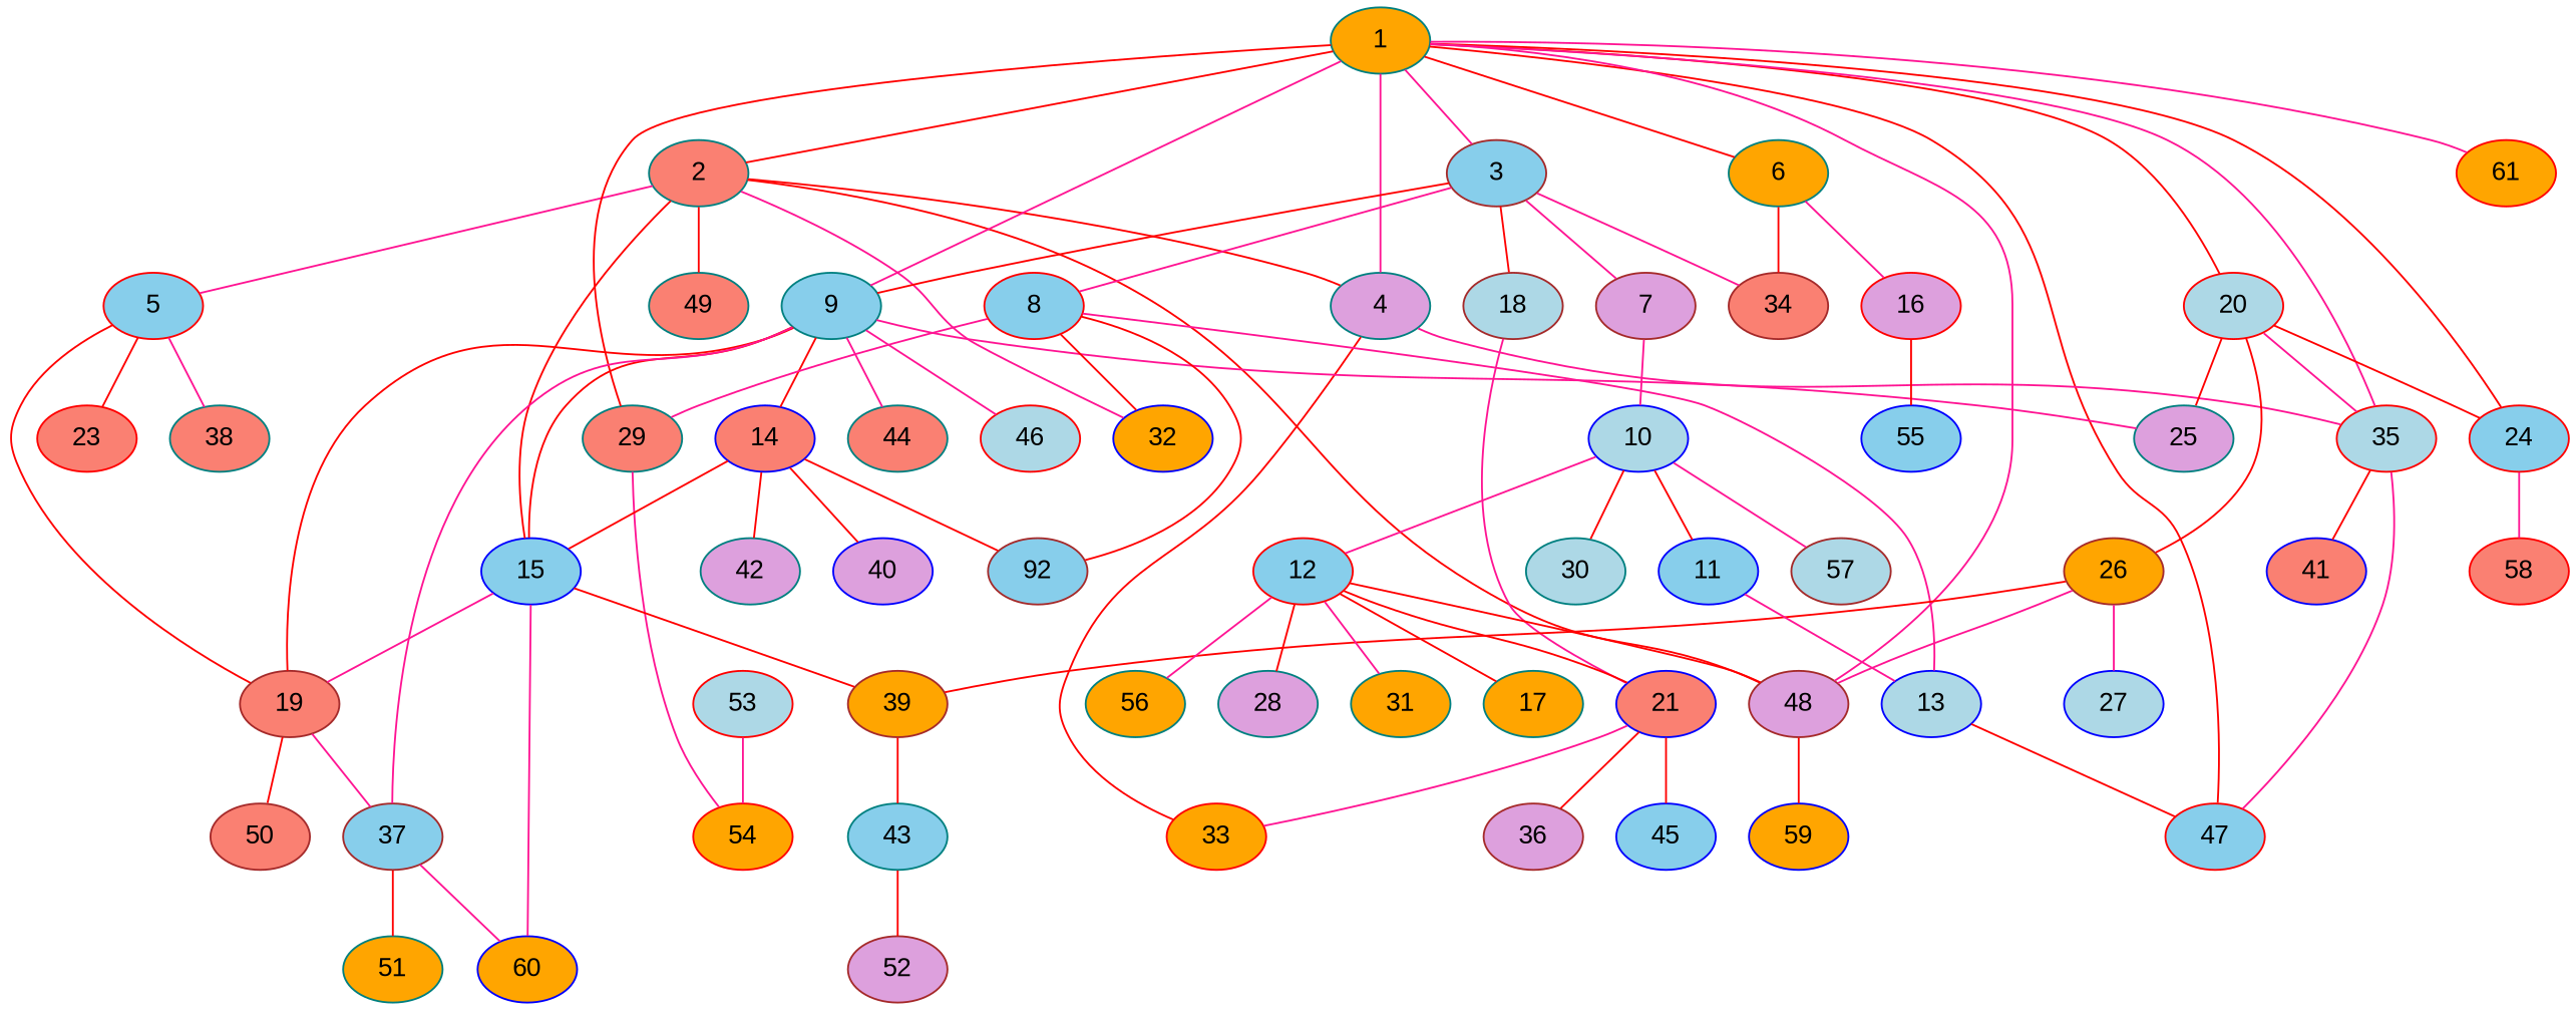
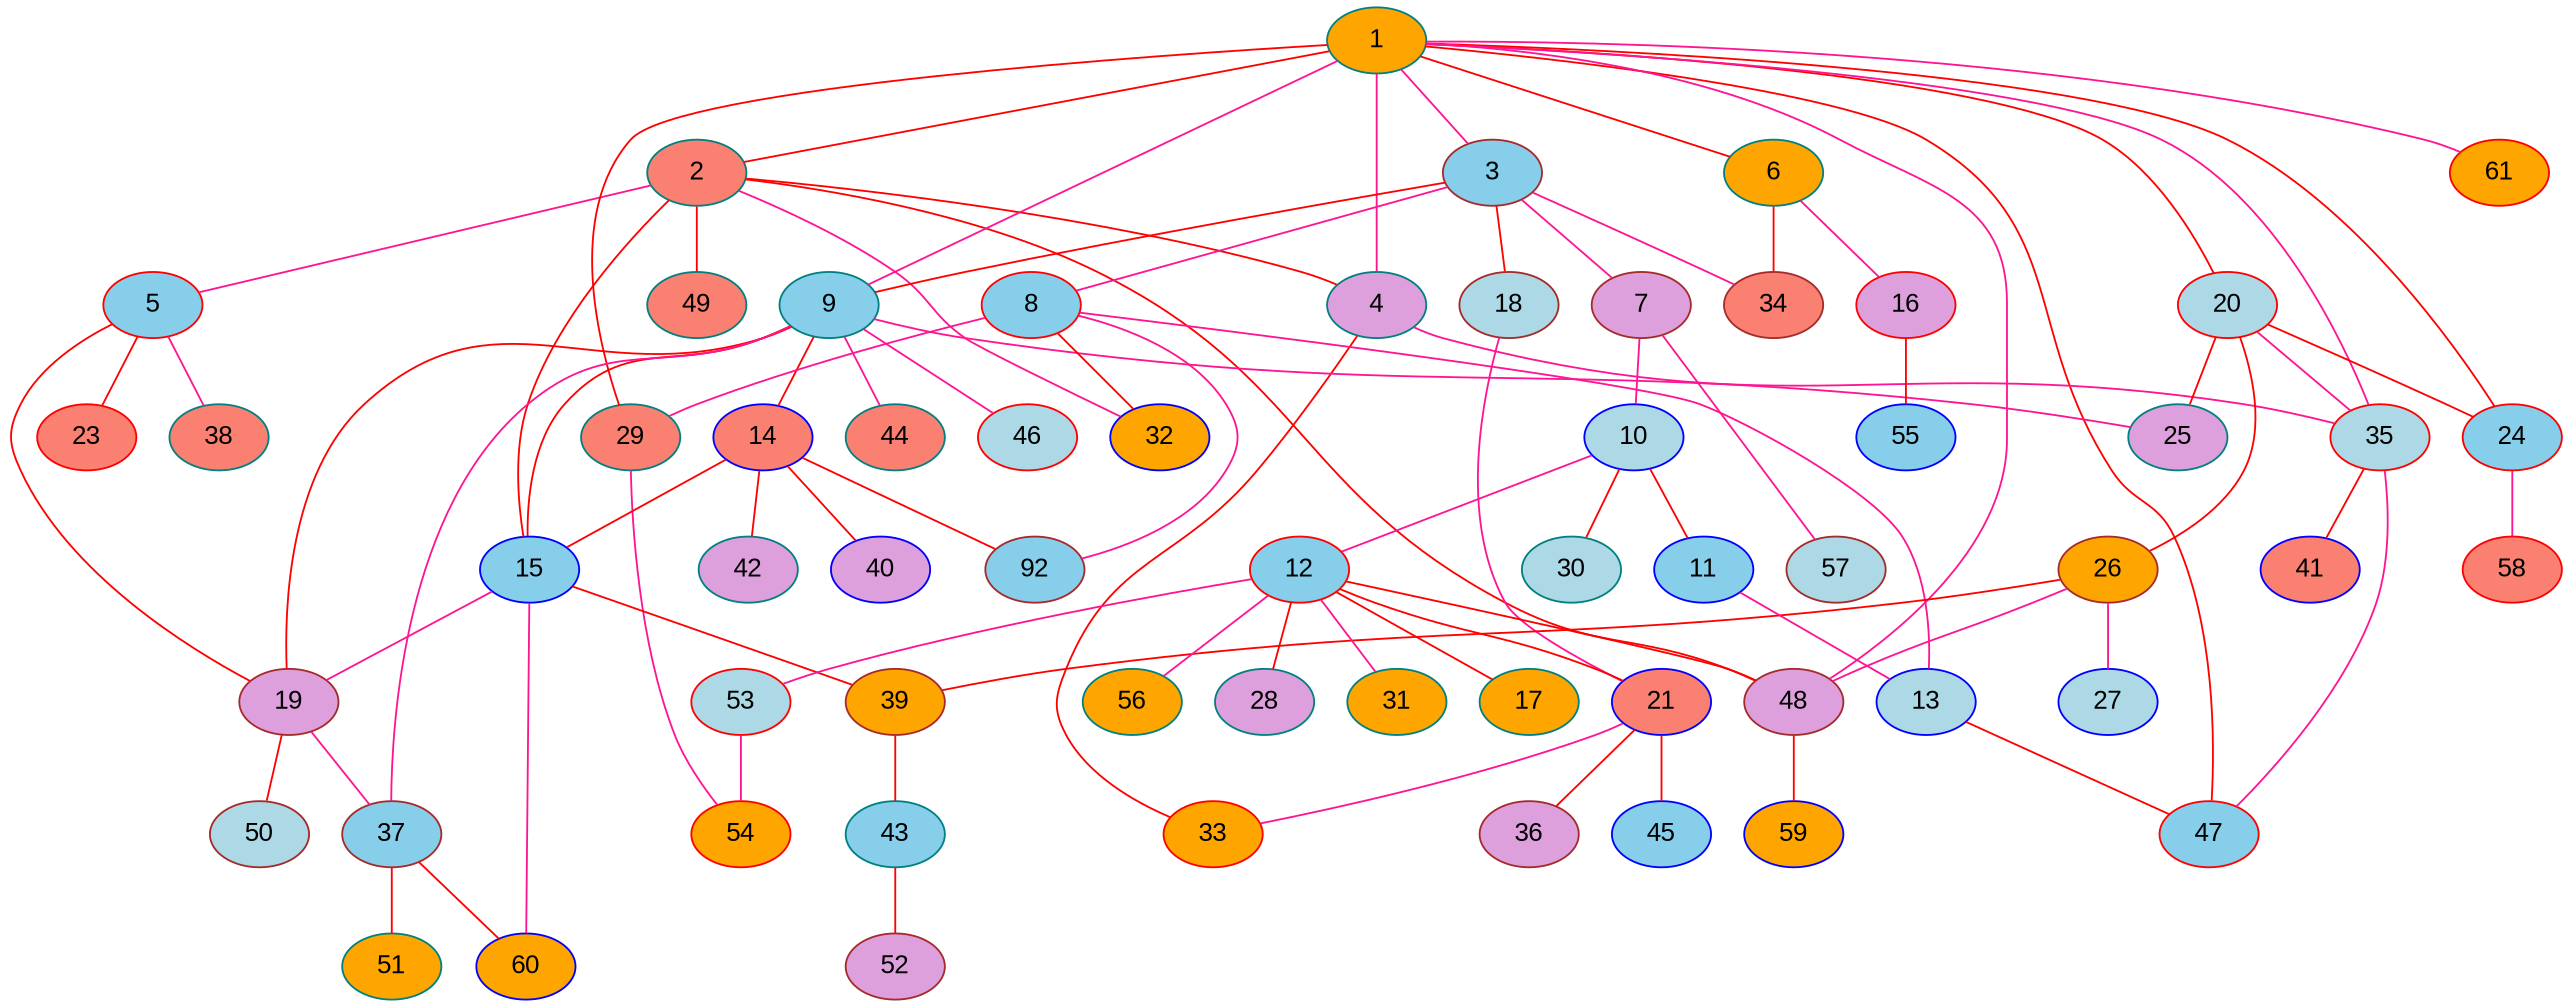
  graph {
    fontname="Liberation Sans"
    node [color=teal fillcolor=orange fontname="Liberation Sans" style=filled]
    edge [color=red fontname="Liberation Sans" weight=1.0]
    2 [fillcolor=salmon]
    1
    3 [color=brown fillcolor=skyblue]
    4 [fillcolor=plum]
    6
    9 [fillcolor=skyblue]
    20 [color=red fillcolor=lightblue]
    24 [color=red fillcolor=skyblue]
    29 [fillcolor=salmon]
    35 [color=red fillcolor=lightblue]
    47 [color=red fillcolor=skyblue]
    48 [color=brown fillcolor=plum]
    61 [color=red]
    15 [color=blue fillcolor=skyblue]
    5 [color=red fillcolor=skyblue]
    32 [color=blue]
    49 [fillcolor=salmon]
    7 [color=brown fillcolor=plum]
    8 [color=red fillcolor=skyblue]
    18 [color=brown fillcolor=lightblue]
    34 [color=brown fillcolor=salmon]
    33 [color=red]
    16 [color=red fillcolor=plum]
-   19 [color=brown fillcolor=salmon]
+   19 [color=brown fillcolor=plum]
    14 [color=blue fillcolor=salmon]
    25 [fillcolor=plum]
    37 [color=brown fillcolor=skyblue]
    44 [fillcolor=salmon]
    46 [color=red fillcolor=lightblue]
    39 [color=brown]
    60 [color=blue]
    26 [color=brown]
    58 [color=red fillcolor=salmon]
    54 [color=red]
    41 [color=blue fillcolor=salmon]
    59 [color=blue]
    23 [color=red fillcolor=salmon]
    38 [fillcolor=salmon]
    10 [color=blue fillcolor=lightblue]
    13 [color=blue fillcolor=lightblue]
    n41 [color=brown fillcolor=skyblue label=92]
    21 [color=blue fillcolor=salmon]
-   50 [color=brown fillcolor=salmon]
+   50 [color=brown fillcolor=lightblue]
    55 [color=blue fillcolor=skyblue]
    11 [color=blue fillcolor=skyblue]
    12 [color=red fillcolor=skyblue]
    30 [fillcolor=lightblue]
    57 [color=brown fillcolor=lightblue]
    40 [color=blue fillcolor=plum]
    42 [fillcolor=plum]
    51
    17
    28 [fillcolor=plum]
    31
    53 [color=red fillcolor=lightblue]
    56
    36 [color=brown fillcolor=plum]
    45 [color=blue fillcolor=skyblue]
    43 [fillcolor=skyblue]
    27 [color=blue fillcolor=lightblue]
    52 [color=brown fillcolor=plum]
    2 -- 4
    2 -- 48
    2 -- 15
    2 -- 5 [color=deeppink]
    2 -- 32 [color=deeppink]
    2 -- 49 [weight=3.0]
    1 -- 2
    1 -- 3 [color=deeppink]
    1 -- 4 [color=deeppink weight=6.0]
    1 -- 6
    1 -- 9 [color=deeppink]
    1 -- 20
    1 -- 24
    1 -- 29
    1 -- 35 [color=deeppink]
    1 -- 47
    1 -- 48 [color=deeppink]
    1 -- 61 [color=deeppink]
    3 -- 9
    3 -- 7 [color=deeppink]
    3 -- 8 [color=deeppink]
    3 -- 18
    3 -- 34 [color=deeppink]
    4 -- 35 [color=deeppink]
    4 -- 33
    6 -- 34
    6 -- 16 [color=deeppink]
    9 -- 15
    9 -- 19
    9 -- 14
    9 -- 25 [color=deeppink]
    9 -- 37 [color=deeppink]
    9 -- 44 [color=deeppink]
    9 -- 46 [color=deeppink]
    20 -- 24
    20 -- 35 [color=deeppink]
    20 -- 25
    20 -- 26
    24 -- 58 [color=deeppink]
    29 -- 54 [color=deeppink]
    35 -- 47 [color=deeppink]
    35 -- 41
    48 -- 59
    15 -- 19 [color=deeppink]
    15 -- 39
    15 -- 60 [color=deeppink]
    5 -- 19
    5 -- 23
    5 -- 38 [color=deeppink]
    7 -- 10 [color=deeppink]
    8 -- 29 [color=deeppink weight=7.0]
    8 -- 32
    8 -- 13 [color=deeppink]
-   8 -- n41
+   8 -- n41 [color=deeppink]
    18 -- 21 [color=deeppink]
    16 -- 55
    19 -- 37 [color=deeppink]
    19 -- 50
    14 -- 15
    14 -- n41
    14 -- 40
    14 -- 42
-   37 -- 60 [color=deeppink]
+   37 -- 60
    37 -- 51
    39 -- 43
    26 -- 48 [color=deeppink]
    26 -- 39
    26 -- 27 [color=deeppink weight=3.0]
    10 -- 11
    10 -- 12 [color=deeppink]
    10 -- 30
-   10 -- 57 [color=deeppink]
+   7 -- 57 [color=deeppink]
    13 -- 47
    21 -- 33 [color=deeppink]
    21 -- 36
    21 -- 45
    11 -- 13 [color=deeppink weight=4.0]
    12 -- 48
    12 -- 21
    12 -- 17
    12 -- 28
    12 -- 31 [color=deeppink]
+   12 -- 53 [color=deeppink]
    12 -- 56 [color=deeppink]
    53 -- 54 [color=deeppink weight=2.0]
    43 -- 52
  }
